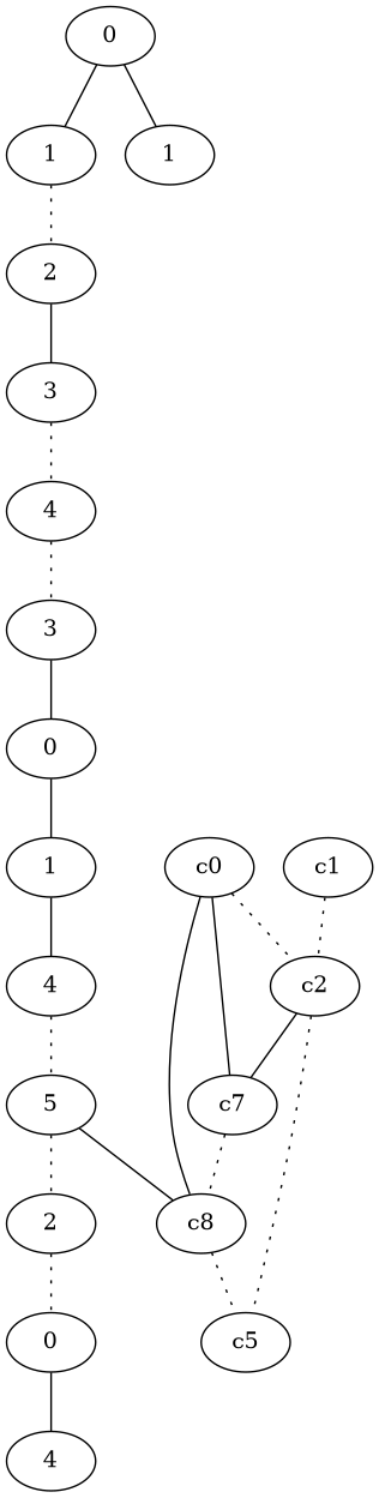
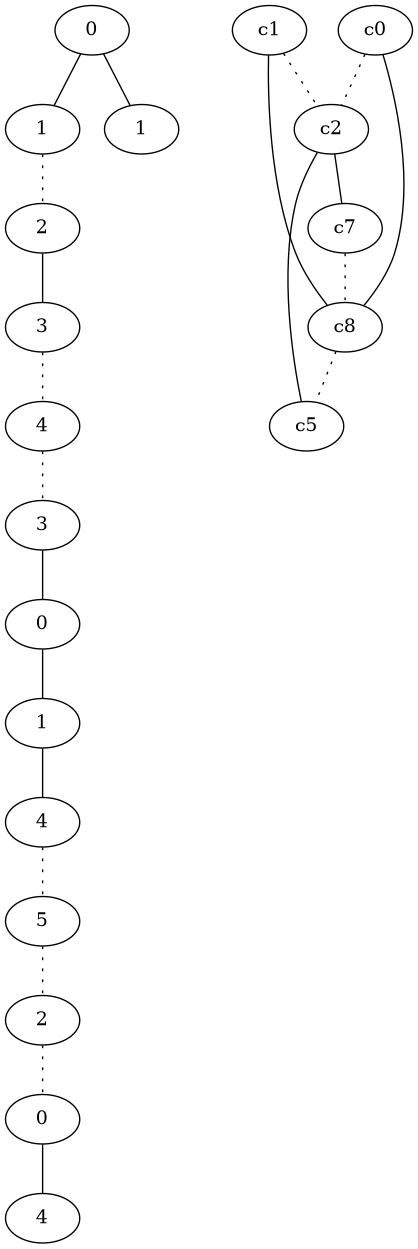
  graph {
    n1 [label=0]
    n2 [label=1]
    n3 [label=1]
    n4 [label=2]
    n5 [label=3]
    n6 [label=4]
    n7 [label=3]
    n8 [label=0]
    n9 [label=1]
    n10 [label=4]
    n11 [label=5]
    n12 [label=2]
    n13 [label=0]
    n14 [label=4]
    c0
    c2
    n17 [label=c7]
    n18 [label=c8]
    c1
    c5
    n1 -- n2
    n1 -- n3
    n2 -- n4 [style=dotted]
    n4 -- n5
    n5 -- n6 [style=dotted]
    n6 -- n7 [style=dotted]
    n7 -- n8
    n8 -- n9
    n9 -- n10
    n10 -- n11 [style=dotted]
    n11 -- n12 [style=dotted]
    n12 -- n13 [style=dotted]
    n13 -- n14
    c0 -- c2 [style=dotted]
-   c0 -- n17
    c0 -- n18
    c2 -- n17
-   c2 -- c5 [style=dotted]
+   c2 -- c5 [style=solid]
    n17 -- n18 [style=dotted]
    n18 -- c5 [style=dotted]
    c1 -- c2 [style=dotted]
-   n11 -- n18
+   c1 -- n18
  }
